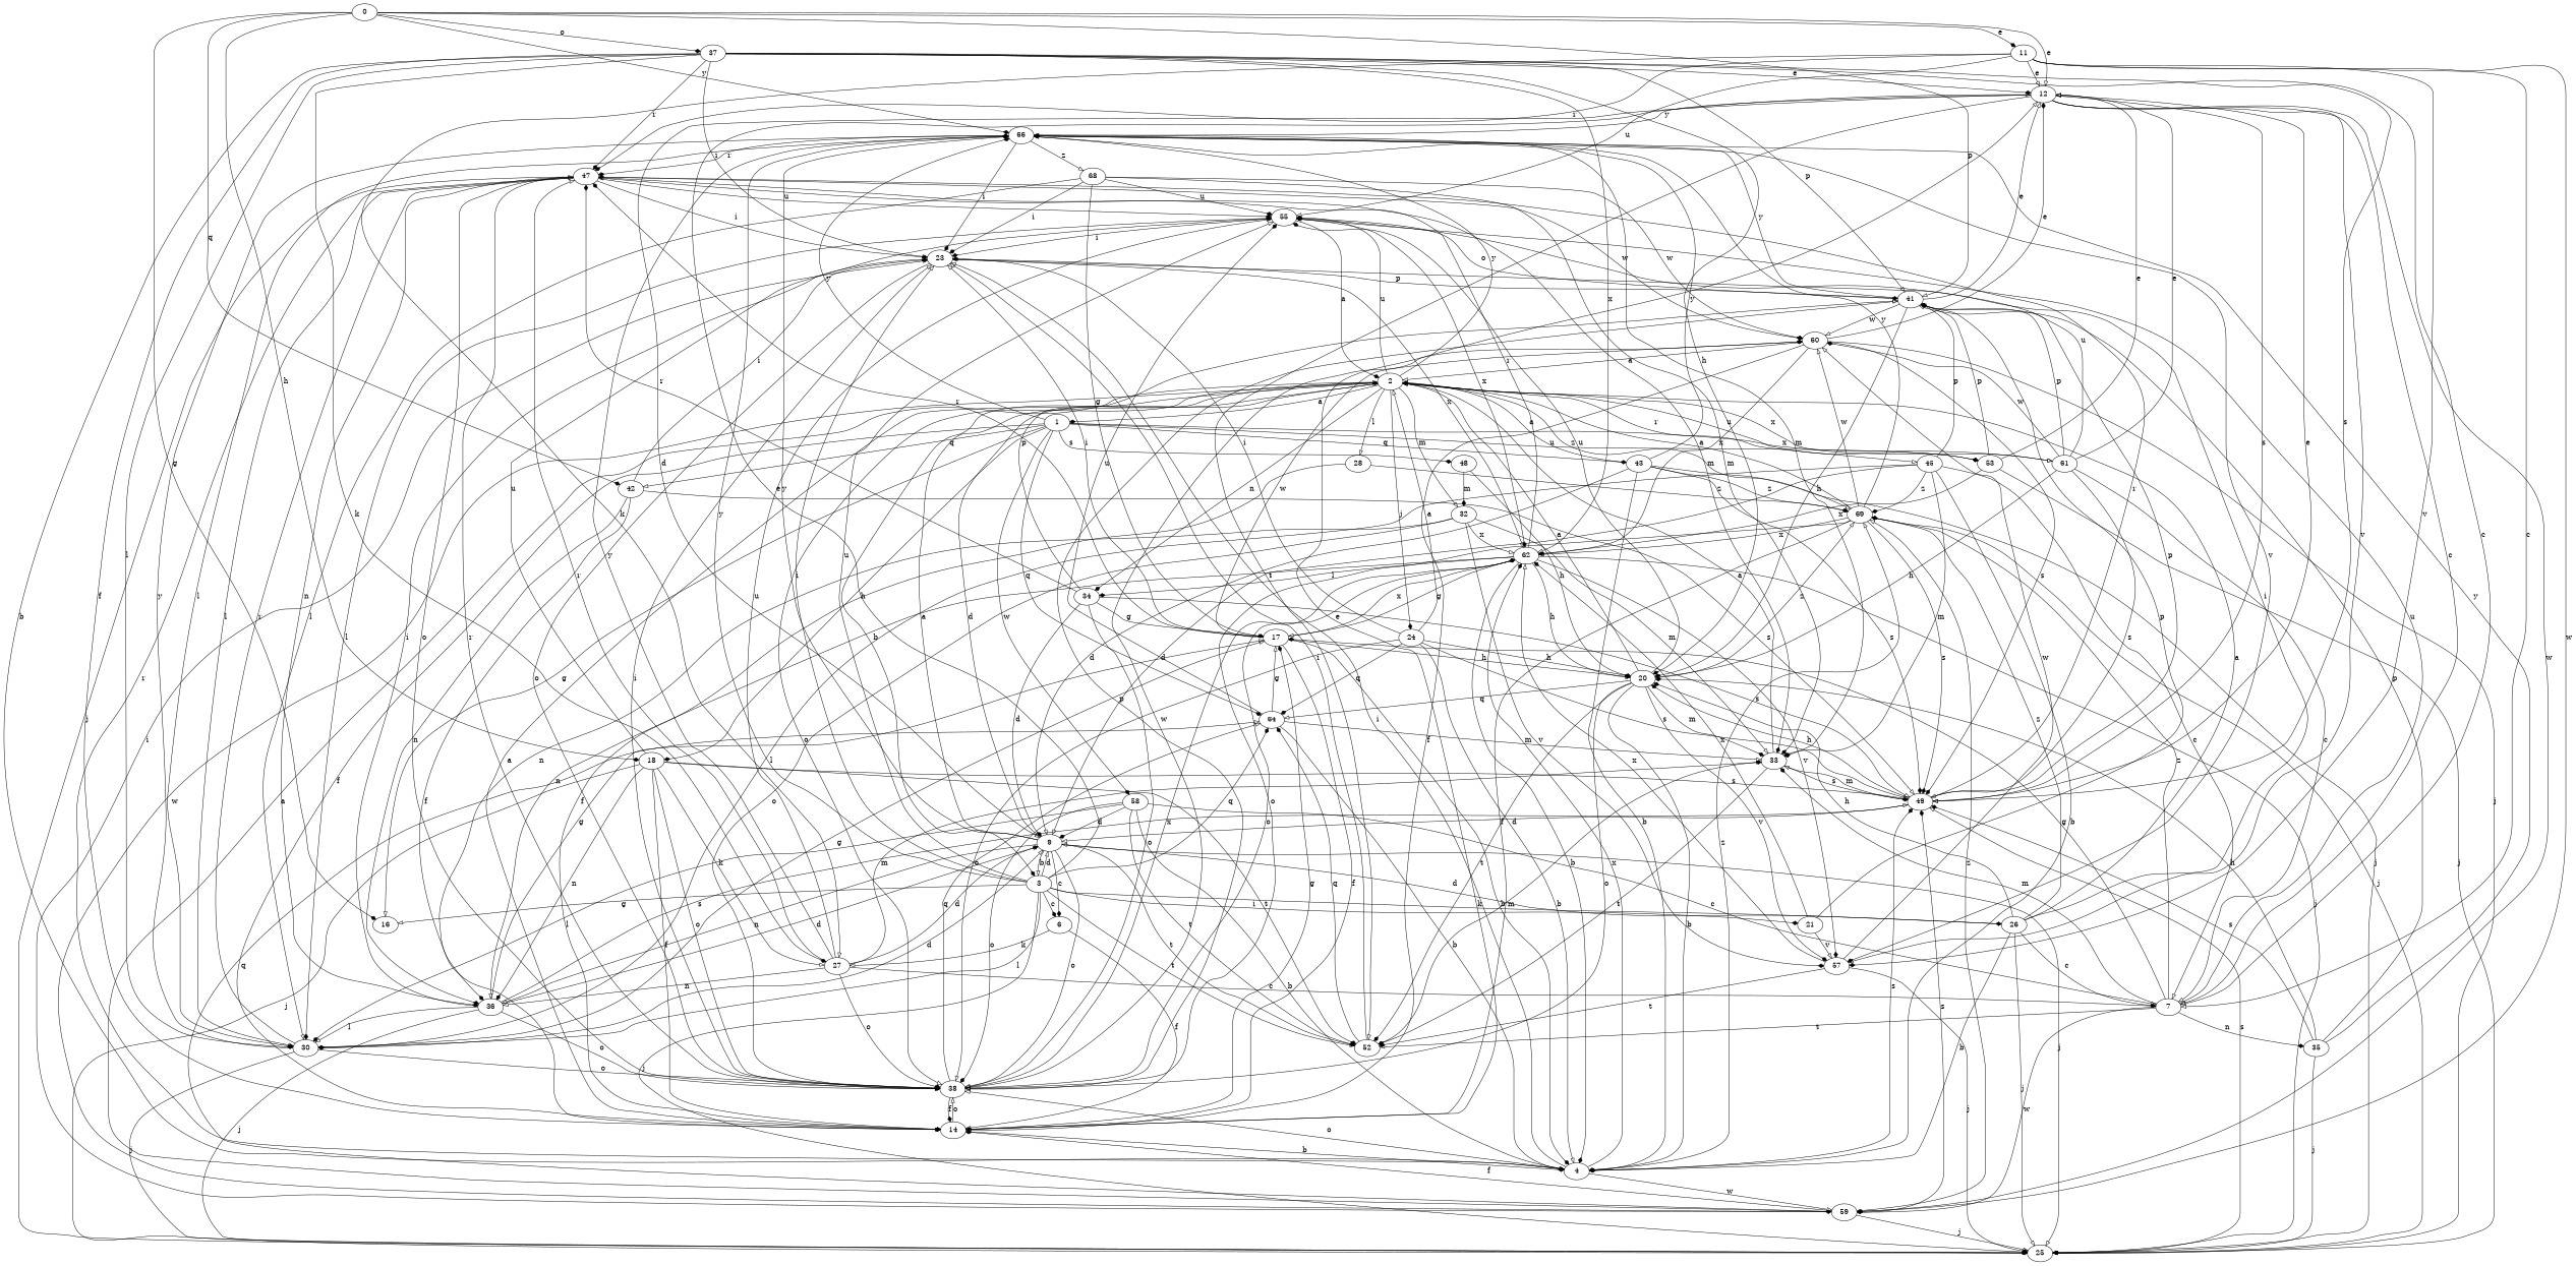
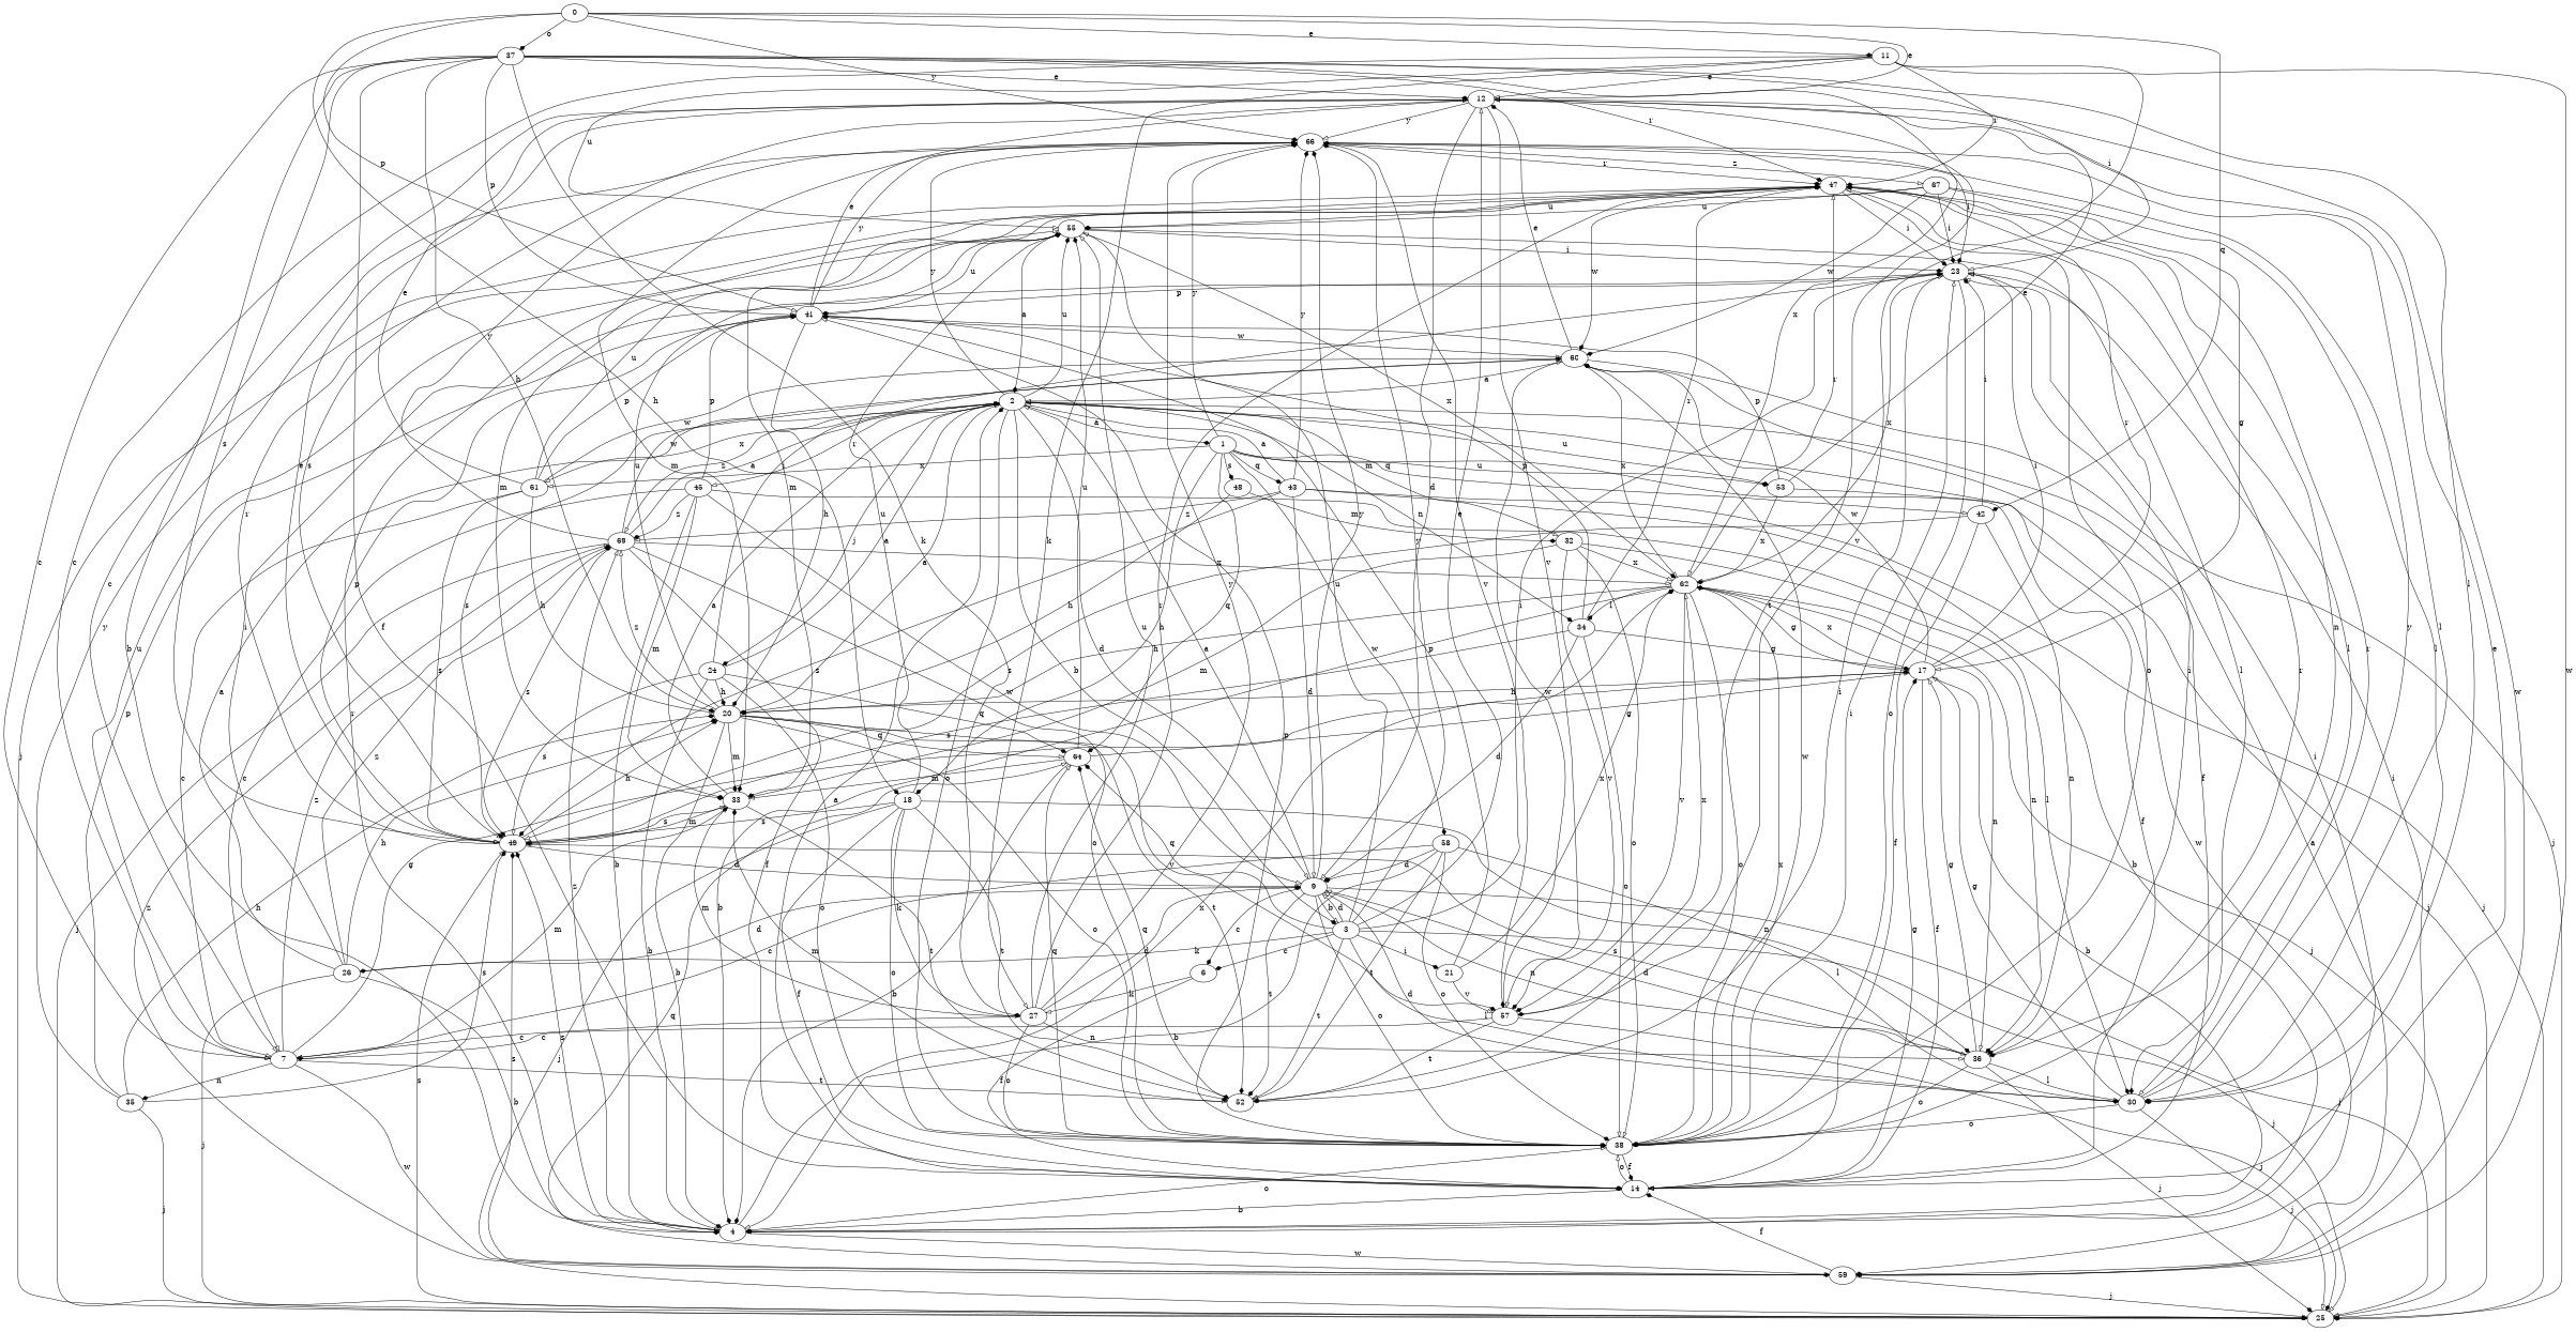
  strict digraph {
    edge [arrowhead=onormal]
    0
    11
    12
-   16
    18
    37
    41
    42
    66
    55
    59
    47
    27
    7
    57
    9
    52
    49
    14
    38
    25
    36
    23
    30
    4
    62
    20
    60
-   67 [label=68]
+   67
    33
    17
    1
    43
    n34 [label=64]
    48
    53
    58
    61
    2
    32
    69
    3
    24
-   28
    34
    45
    6
    21
    26
    35
    0 -> 11 [arrowhead=diamond label=e]
    0 -> 12 [label=e]
-   0 -> 16 [arrowhead=diamond label=g]
    0 -> 18 [arrowhead=diamond label=h]
    0 -> 37 [arrowhead=diamond label=o]
    0 -> 41 [label=p]
    0 -> 42 [arrowhead=diamond label=q]
    0 -> 66 [arrowhead=diamond label=y]
    11 -> 12 [label=e]
    11 -> 55 [label=u]
    11 -> 59 [label=w]
    11 -> 47 [arrowhead=diamond label=r]
    11 -> 27 [label=k]
    11 -> 7 [label=c]
    11 -> 57 [arrowhead=diamond label=v]
    12 -> 66 [label=y]
    12 -> 59 [arrowhead=diamond label=w]
    12 -> 7 [label=c]
    12 -> 57 [label=v]
    12 -> 9 [label=d]
    12 -> 52 [label=t]
    12 -> 49 [label=s]
    18 -> 55 [arrowhead=diamond label=u]
    18 -> 27 [label=k]
    18 -> 52 [arrowhead=diamond label=t]
    18 -> 49 [label=s]
    18 -> 14 [arrowhead=diamond label=f]
    18 -> 38 [arrowhead=diamond label=o]
    18 -> 25 [label=j]
    18 -> 36 [arrowhead=diamond label=n]
    37 -> 12 [arrowhead=diamond label=e]
    37 -> 41 [label=p]
    37 -> 47 [arrowhead=diamond label=r]
    37 -> 27 [arrowhead=diamond label=k]
    37 -> 7 [label=c]
    37 -> 49 [label=s]
    37 -> 14 [arrowhead=diamond label=f]
    37 -> 23 [label=i]
    37 -> 30 [arrowhead=diamond label=l]
    37 -> 4 [label=b]
    37 -> 62 [label=x]
    37 -> 20 [arrowhead=diamond label=h]
    41 -> 12 [label=e]
    41 -> 66 [label=y]
-   41 -> 55 [arrowhead=diamond label=o]
+   41 -> 55 [arrowhead=diamond label=u]
    41 -> 20 [arrowhead=diamond label=h]
    41 -> 60 [label=w]
    42 -> 49 [label=s]
    42 -> 14 [label=f]
    42 -> 36 [arrowhead=diamond label=n]
    42 -> 23 [arrowhead=diamond label=i]
    66 -> 47 [arrowhead=diamond label=r]
    66 -> 57 [arrowhead=diamond label=v]
    66 -> 23 [arrowhead=diamond label=i]
    66 -> 30 [arrowhead=diamond label=l]
    66 -> 67 [label=z]
    66 -> 33 [arrowhead=diamond label=m]
    55 -> 23 [arrowhead=diamond label=i]
    55 -> 30 [arrowhead=diamond label=l]
    55 -> 62 [arrowhead=diamond label=x]
    55 -> 2 [arrowhead=diamond label=a]
    59 -> 49 [arrowhead=diamond label=s]
    59 -> 14 [arrowhead=diamond label=f]
    59 -> 25 [label=j]
    59 -> 23 [label=i]
    59 -> n34 [label=q]
    59 -> 2 [label=a]
    59 -> 69 [label=z]
    47 -> 55 [arrowhead=diamond label=u]
    47 -> 38 [arrowhead=diamond label=o]
    47 -> 25 [arrowhead=diamond label=j]
    47 -> 36 [arrowhead=diamond label=n]
    47 -> 23 [arrowhead=diamond label=i]
    47 -> 30 [label=l]
    47 -> 60 [arrowhead=diamond label=w]
    47 -> 33 [arrowhead=diamond label=m]
    27 -> 66 [arrowhead=diamond label=y]
    27 -> 55 [label=u]
    27 -> 47 [label=r]
    27 -> 7 [label=c]
    27 -> 9 [arrowhead=diamond label=d]
    27 -> 38 [arrowhead=diamond label=o]
    27 -> 36 [label=n]
    27 -> 33 [label=m]
    7 -> 55 [label=u]
    7 -> 59 [arrowhead=diamond label=w]
    7 -> 52 [label=t]
    7 -> 33 [arrowhead=diamond label=m]
    7 -> 17 [arrowhead=diamond label=g]
    7 -> 69 [arrowhead=diamond label=z]
    7 -> 35 [arrowhead=diamond label=n]
    57 -> 52 [arrowhead=diamond label=t]
    57 -> 25 [arrowhead=diamond label=j]
    57 -> 62 [label=x]
    57 -> 60 [label=w]
    9 -> 66 [arrowhead=diamond label=y]
    9 -> 52 [arrowhead=diamond label=t]
    9 -> 38 [label=o]
    9 -> 25 [label=j]
    9 -> 36 [label=n]
    9 -> 2 [label=a]
    9 -> 3 [label=b]
    9 -> 6 [arrowhead=diamond label=c]
    52 -> 23 [label=i]
    52 -> 33 [arrowhead=diamond label=m]
    52 -> n34 [arrowhead=diamond label=q]
    49 -> 12 [label=e]
    49 -> 41 [arrowhead=diamond label=p]
    49 -> 47 [arrowhead=diamond label=r]
    49 -> 9 [label=d]
    49 -> 20 [arrowhead=diamond label=h]
    49 -> 33 [label=m]
    14 -> 12 [label=e]
    14 -> 38 [label=o]
    14 -> 4 [arrowhead=diamond label=b]
    14 -> 17 [arrowhead=diamond label=g]
    14 -> 2 [arrowhead=diamond label=a]
    38 -> 41 [label=p]
    38 -> 47 [label=r]
    38 -> 14 [arrowhead=diamond label=f]
    38 -> 23 [label=i]
    38 -> 62 [arrowhead=diamond label=x]
    38 -> 60 [arrowhead=diamond label=w]
    38 -> n34 [label=q]
    25 -> 49 [label=s]
    36 -> 9 [label=d]
    36 -> 49 [label=s]
    36 -> 38 [label=o]
    36 -> 25 [arrowhead=diamond label=j]
    36 -> 23 [label=i]
    36 -> 30 [label=l]
    36 -> 17 [label=g]
    23 -> 41 [arrowhead=diamond label=p]
    23 -> 38 [arrowhead=diamond label=o]
    23 -> 62 [label=x]
    30 -> 66 [arrowhead=diamond label=y]
    30 -> 47 [label=r]
    30 -> 9 [label=d]
    30 -> 38 [arrowhead=diamond label=o]
    30 -> 25 [label=j]
    30 -> 17 [label=g]
    4 -> 59 [label=w]
    4 -> 47 [label=r]
    4 -> 49 [arrowhead=diamond label=s]
    4 -> 38 [label=o]
    4 -> 23 [label=i]
    4 -> 62 [arrowhead=diamond label=x]
    4 -> 69 [label=z]
    62 -> 47 [label=r]
    62 -> 57 [arrowhead=diamond label=v]
    62 -> 38 [label=o]
    62 -> 25 [label=j]
    62 -> 36 [label=n]
    62 -> 4 [arrowhead=diamond label=b]
    62 -> 20 [label=h]
    62 -> 17 [label=g]
    62 -> 34 [arrowhead=diamond label=l]
    20 -> 55 [arrowhead=diamond label=u]
    20 -> 57 [arrowhead=diamond label=v]
    20 -> 52 [arrowhead=diamond label=t]
    20 -> 38 [label=o]
    20 -> 4 [arrowhead=diamond label=b]
    20 -> 33 [arrowhead=diamond label=m]
    20 -> n34 [label=q]
    20 -> 2 [label=a]
    20 -> 69 [label=z]
    60 -> 12 [arrowhead=diamond label=e]
    60 -> 49 [arrowhead=diamond label=s]
    60 -> 14 [label=f]
    60 -> 25 [label=j]
    60 -> 62 [label=x]
    60 -> 2 [label=a]
    67 -> 55 [arrowhead=diamond label=u]
    67 -> 23 [arrowhead=diamond label=i]
    67 -> 30 [label=l]
    67 -> 60 [arrowhead=diamond label=w]
    67 -> 33 [arrowhead=diamond label=m]
    67 -> 17 [label=g]
    33 -> 52 [arrowhead=diamond label=t]
    33 -> 49 [arrowhead=diamond label=s]
    33 -> 2 [label=a]
    17 -> 47 [arrowhead=diamond label=r]
    17 -> 14 [label=f]
    17 -> 23 [label=i]
    17 -> 4 [arrowhead=diamond label=b]
    17 -> 62 [arrowhead=diamond label=x]
    17 -> 20 [arrowhead=diamond label=h]
    17 -> 60 [arrowhead=diamond label=w]
-   1 -> 16 [label=g]
    1 -> 18 [arrowhead=diamond label=h]
    1 -> 42 [label=q]
    1 -> 66 [arrowhead=diamond label=y]
    1 -> 14 [label=f]
    1 -> 43 [arrowhead=diamond label=q]
    1 -> n34 [arrowhead=diamond label=q]
    1 -> 48 [arrowhead=diamond label=s]
    1 -> 53 [arrowhead=diamond label=u]
    1 -> 58 [arrowhead=diamond label=w]
    1 -> 61 [label=x]
    43 -> 66 [arrowhead=diamond label=y]
    43 -> 9 [label=d]
    43 -> 49 [arrowhead=diamond label=s]
    43 -> 25 [arrowhead=diamond label=j]
    43 -> 4 [label=b]
    43 -> 2 [label=a]
    43 -> 69 [label=z]
    n34 -> 55 [arrowhead=diamond label=u]
    n34 -> 4 [arrowhead=diamond label=b]
    n34 -> 33 [label=m]
    n34 -> 17 [label=g]
    48 -> 20 [arrowhead=diamond label=h]
    48 -> 32 [arrowhead=diamond label=m]
    53 -> 12 [label=e]
    53 -> 41 [arrowhead=diamond label=p]
    53 -> 25 [label=j]
    53 -> 62 [arrowhead=diamond label=x]
    58 -> 7 [label=c]
    58 -> 9 [arrowhead=diamond label=d]
    58 -> 52 [label=t]
    58 -> 38 [arrowhead=diamond label=o]
    58 -> 30 [arrowhead=diamond label=l]
    58 -> 4 [label=b]
    61 -> 12 [label=e]
    61 -> 41 [arrowhead=diamond label=p]
    61 -> 55 [arrowhead=diamond label=u]
    61 -> 7 [label=c]
    61 -> 49 [label=s]
    61 -> 20 [label=h]
    61 -> 60 [arrowhead=diamond label=w]
    2 -> 66 [label=y]
    2 -> 55 [arrowhead=diamond label=u]
    2 -> 59 [arrowhead=diamond label=w]
    2 -> 9 [label=d]
    2 -> 38 [label=o]
    2 -> 1 [arrowhead=diamond label=a]
    2 -> 53 [arrowhead=diamond label=u]
    2 -> 61 [label=x]
    2 -> 32 [label=m]
    2 -> 69 [label=z]
    2 -> 3 [arrowhead=diamond label=b]
    2 -> 24 [arrowhead=diamond label=j]
-   2 -> 28 [label=l]
    2 -> 34 [arrowhead=diamond label=n]
    2 -> 45 [label=r]
    32 -> 57 [arrowhead=diamond label=v]
    32 -> 38 [label=o]
    32 -> 36 [arrowhead=diamond label=n]
    32 -> 62 [label=x]
    32 -> 33 [label=m]
    69 -> 66 [label=y]
    69 -> 49 [arrowhead=diamond label=s]
    69 -> 14 [arrowhead=diamond label=f]
    69 -> 38 [label=o]
    69 -> 25 [label=j]
    69 -> 62 [label=x]
    69 -> 60 [label=w]
    69 -> 2 [arrowhead=diamond label=a]
    3 -> 12 [label=e]
-   3 -> 16 [label=g]
    3 -> 66 [arrowhead=diamond label=y]
    3 -> 55 [label=u]
    3 -> 9 [label=d]
    3 -> 52 [label=t]
    3 -> 25 [label=j]
    3 -> 23 [label=i]
    3 -> 30 [arrowhead=diamond label=l]
    3 -> n34 [arrowhead=diamond label=q]
    3 -> 6 [arrowhead=diamond label=c]
    3 -> 21 [arrowhead=diamond label=i]
    3 -> 26 [arrowhead=diamond label=k]
    24 -> 49 [label=s]
    24 -> 38 [label=o]
    24 -> 23 [arrowhead=diamond label=i]
    24 -> 4 [label=b]
    24 -> 20 [arrowhead=diamond label=h]
    24 -> n34 [arrowhead=diamond label=q]
    24 -> 2 [label=a]
-   28 -> 14 [arrowhead=diamond label=f]
-   28 -> 69 [arrowhead=diamond label=z]
    34 -> 41 [label=p]
    34 -> 47 [arrowhead=diamond label=r]
    34 -> 9 [arrowhead=diamond label=d]
    34 -> 49 [label=s]
    34 -> 38 [label=o]
    34 -> 17 [arrowhead=diamond label=g]
    45 -> 41 [label=p]
    45 -> 7 [label=c]
-   45 -> 9 [label=d]
+   45 -> 9 [label=w]
    45 -> 30 [arrowhead=diamond label=l]
    45 -> 4 [arrowhead=diamond label=b]
    45 -> 33 [arrowhead=diamond label=m]
    45 -> 69 [arrowhead=diamond label=z]
    6 -> 27 [label=k]
    6 -> 14 [label=f]
    21 -> 41 [label=p]
    21 -> 57 [label=v]
    21 -> 62 [arrowhead=diamond label=x]
-   26 -> 7 [arrowhead=diamond label=c]
+   57 -> 7 [arrowhead=diamond label=c]
    26 -> 9 [label=d]
    26 -> 25 [label=j]
    26 -> 23 [label=i]
    26 -> 4 [arrowhead=diamond label=b]
    26 -> 20 [arrowhead=diamond label=h]
    26 -> 2 [label=a]
    26 -> 69 [arrowhead=diamond label=z]
    35 -> 41 [label=p]
    35 -> 66 [arrowhead=diamond label=y]
    35 -> 49 [arrowhead=diamond label=s]
    35 -> 25 [label=j]
    35 -> 20 [arrowhead=diamond label=h]
  }
